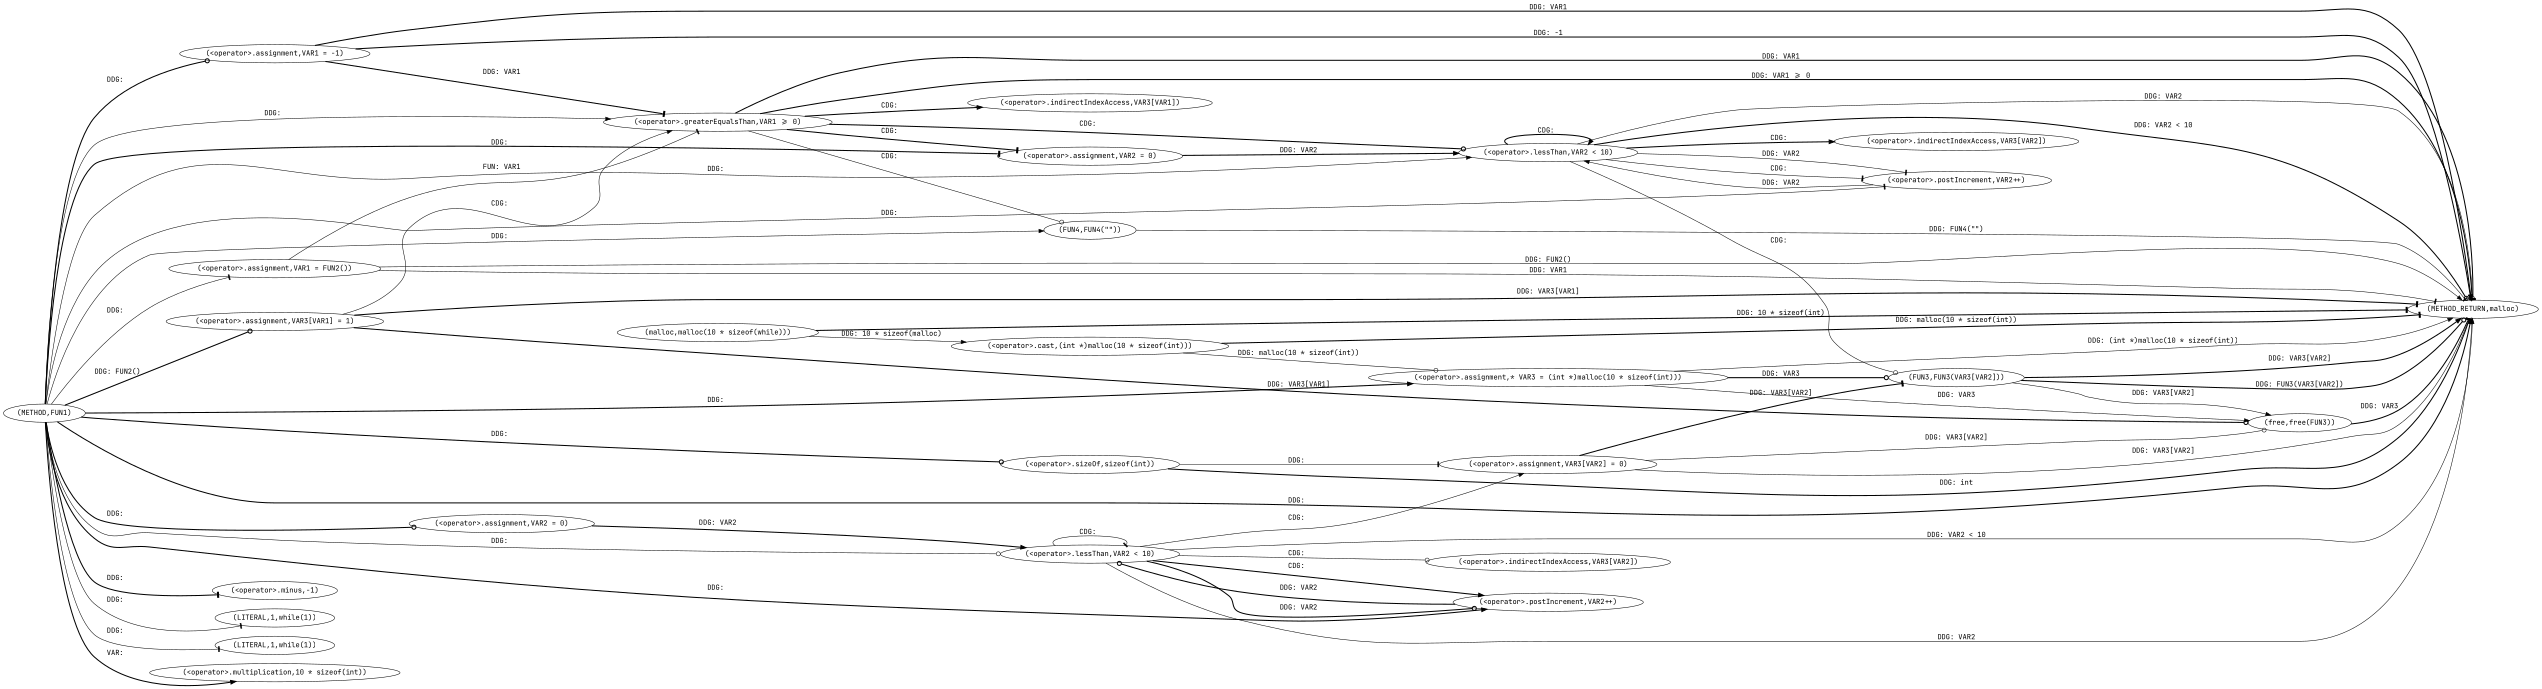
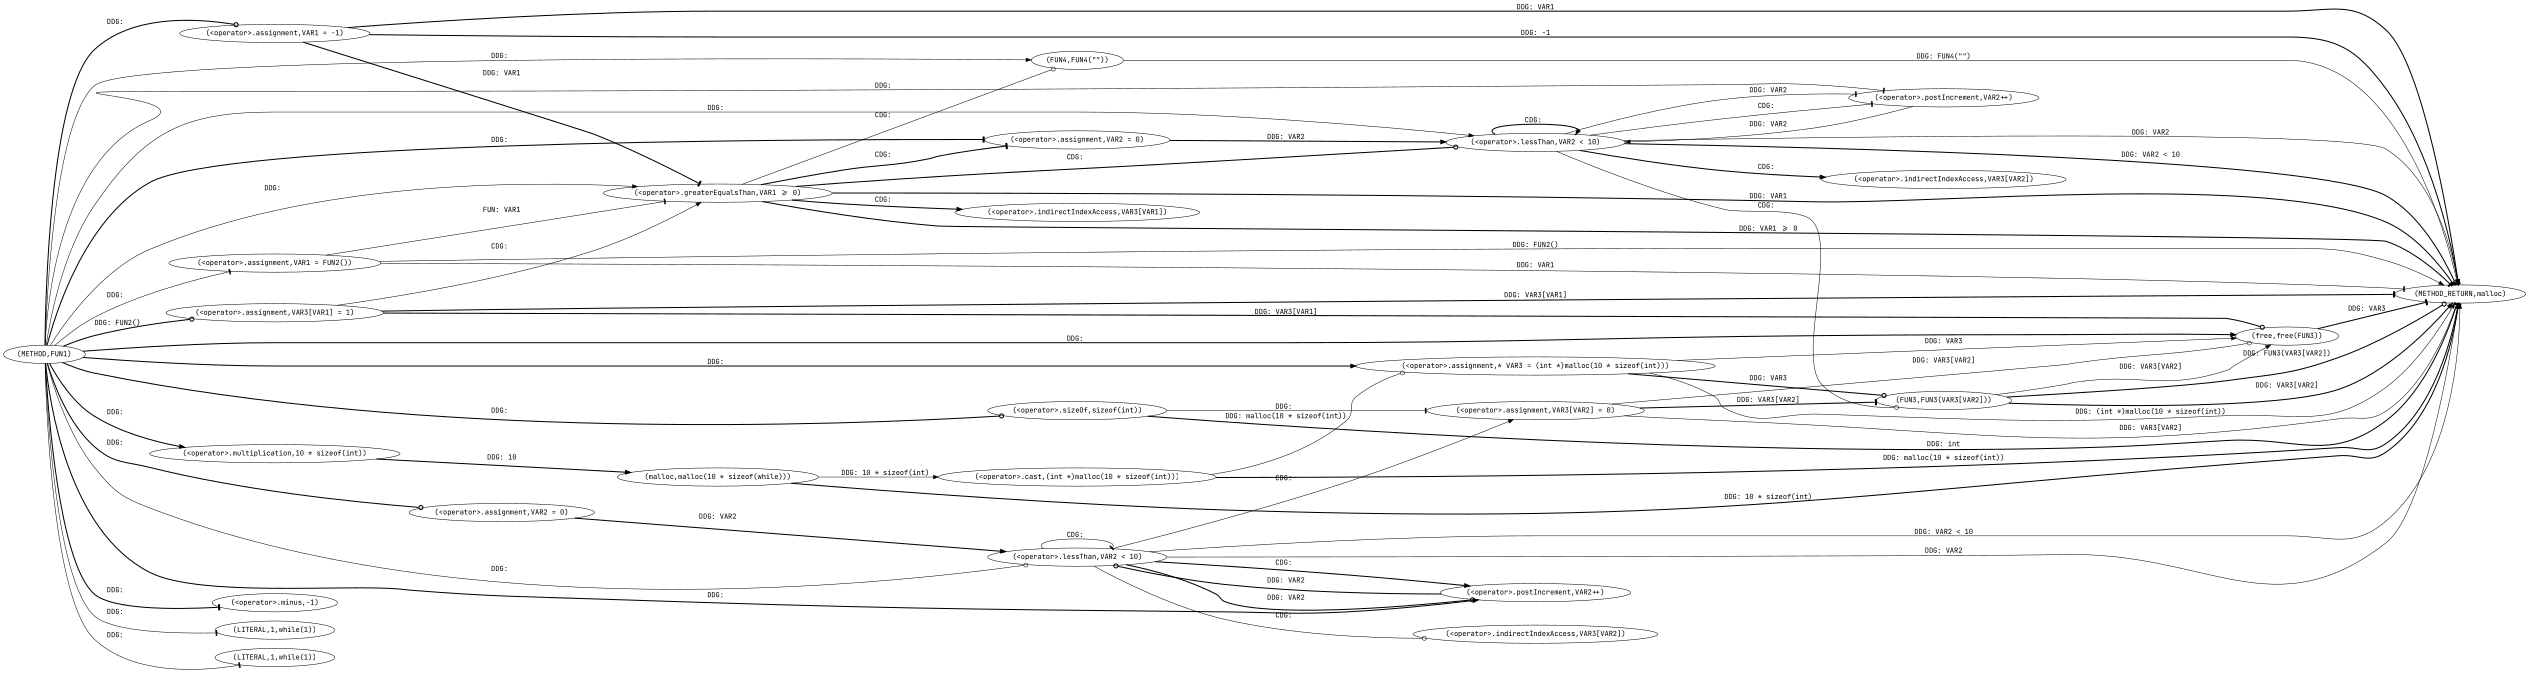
  digraph {
    fontname="JetBrains Mono"
    rankdir=LR
    node [fontname="JetBrains Mono"]
    edge [arrowhead=normal fontname="JetBrains Mono" style=bold]
    n1 [label="(METHOD,FUN1)"]
    n2 [label="(<operator>.assignment,VAR1 = -1)"]
    n3 [label="(<operator>.minus,-1)"]
    n4 [label="(LITERAL,1,while(1))"]
    n5 [label="(<operator>.assignment,VAR1 = FUN2())"]
    n6 [label="(LITERAL,1,while(1))"]
    n7 [label="(<operator>.assignment,* VAR3 = (int *)malloc(10 * sizeof(int)))"]
    n8 [label="(<operator>.multiplication,10 * sizeof(int))"]
    n9 [label="(<operator>.sizeOf,sizeof(int))"]
    n10 [label="(<operator>.assignment,VAR2 = 0)"]
    n11 [label="(<operator>.lessThan,VAR2 < 10)"]
    n12 [label="(<operator>.postIncrement,VAR2++)"]
    n13 [label="(<operator>.greaterEqualsThan,VAR1 >= 0)"]
    n14 [label="(<operator>.assignment,VAR3[VAR1] = 1)"]
    n15 [label="(<operator>.assignment,VAR2 = 0)"]
    n16 [label="(<operator>.lessThan,VAR2 < 10)"]
    n17 [label="(<operator>.postIncrement,VAR2++)"]
    n18 [label="(FUN4,FUN4(\"\"))"]
    n19 [label="(free,free(FUN3))"]
    n20 [label="(METHOD_RETURN,malloc)"]
    n21 [label="(FUN3,FUN3(VAR3[VAR2]))"]
    n22 [label="(malloc,malloc(10 * sizeof(while)))"]
    n23 [label="(<operator>.assignment,VAR3[VAR2] = 0)"]
    n24 [label="(<operator>.indirectIndexAccess,VAR3[VAR2])"]
    n25 [label="(<operator>.indirectIndexAccess,VAR3[VAR1])"]
    n26 [label="(<operator>.indirectIndexAccess,VAR3[VAR2])"]
    n27 [label="(<operator>.cast,(int *)malloc(10 * sizeof(int)))"]
    n1 -> n2 [arrowhead=odot label="DDG: "]
    n1 -> n3 [arrowhead=tee label="DDG: "]
    n1 -> n4 [arrowhead=tee label="DDG: " style=solid]
    n1 -> n5 [arrowhead=tee label="DDG: " style=solid]
    n1 -> n6 [arrowhead=tee label="DDG: " style=solid]
    n1 -> n7 [label="DDG: "]
-   n1 -> n8 [label="VAR: "]
+   n1 -> n8 [label="DDG: "]
    n1 -> n9 [arrowhead=odot label="DDG: "]
    n1 -> n10 [arrowhead=odot label="DDG: "]
    n1 -> n11 [arrowhead=odot label="DDG: " style=solid]
    n1 -> n12 [label="DDG: "]
    n1 -> n13 [label="DDG: " style=solid]
    n1 -> n14 [arrowhead=odot label="DDG: FUN2()"]
    n1 -> n15 [arrowhead=tee label="DDG: "]
    n1 -> n16 [label="DDG: " style=solid]
    n1 -> n17 [arrowhead=tee label="DDG: " style=solid]
    n1 -> n18 [label="DDG: " style=solid]
-   n1 -> n20 [label="DDG: "]
+   n1 -> n19 [label="DDG: "]
    n2 -> n13 [arrowhead=tee label="DDG: VAR1"]
    n2 -> n20 [label="DDG: VAR1"]
    n2 -> n20 [label="DDG: -1"]
    n5 -> n13 [arrowhead=tee label="FUN: VAR1" style=solid]
    n5 -> n20 [label="DDG: FUN2()" style=solid]
    n5 -> n20 [arrowhead=tee label="DDG: VAR1" style=solid]
    n7 -> n19 [label="DDG: VAR3" style=solid]
    n7 -> n20 [label="DDG: (int *)malloc(10 * sizeof(int))" style=solid]
    n7 -> n21 [arrowhead=odot label="DDG: VAR3"]
+   n8 -> n22 [label="DDG: 10"]
    n9 -> n20 [arrowhead=tee label="DDG: int"]
    n9 -> n23 [arrowhead=tee label="DDG: " style=solid]
    n10 -> n11 [label="DDG: VAR2"]
    n11 -> n11 [arrowhead=tee label="CDG: " style=solid]
    n11 -> n12 [arrowhead=odot label="DDG: VAR2"]
    n11 -> n12 [label="CDG: "]
    n11 -> n20 [label="DDG: VAR2" style=solid]
    n11 -> n20 [label="DDG: VAR2 < 10" style=solid]
    n11 -> n23 [label="CDG: " style=solid]
    n11 -> n24 [arrowhead=odot label="CDG: " style=solid]
    n12 -> n11 [arrowhead=odot label="DDG: VAR2"]
    n13 -> n15 [arrowhead=tee label="CDG: "]
    n13 -> n16 [arrowhead=odot label="CDG: "]
    n13 -> n18 [arrowhead=odot label="CDG: " style=solid]
    n13 -> n20 [arrowhead=tee label="DDG: VAR1"]
    n13 -> n20 [arrowhead=tee label="DDG: VAR1 >= 0"]
    n13 -> n25 [label="CDG: "]
    n14 -> n13 [label="CDG: " style=solid]
    n14 -> n19 [arrowhead=odot label="DDG: VAR3[VAR1]"]
    n14 -> n20 [arrowhead=tee label="DDG: VAR3[VAR1]"]
    n15 -> n16 [label="DDG: VAR2"]
    n16 -> n16 [label="CDG: "]
    n16 -> n17 [arrowhead=tee label="DDG: VAR2" style=solid]
    n16 -> n17 [arrowhead=tee label="CDG: " style=solid]
    n16 -> n20 [arrowhead=odot label="DDG: VAR2" style=solid]
    n16 -> n20 [arrowhead=odot label="DDG: VAR2 < 10"]
    n16 -> n21 [arrowhead=odot label="CDG: " style=solid]
    n16 -> n26 [label="CDG: "]
    n17 -> n16 [label="DDG: VAR2" style=solid]
    n18 -> n20 [arrowhead=tee label="DDG: FUN4(\"\")" style=solid]
    n19 -> n20 [arrowhead=tee label="DDG: VAR3"]
    n21 -> n19 [label="DDG: VAR3[VAR2]" style=solid]
    n21 -> n20 [arrowhead=odot label="DDG: FUN3(VAR3[VAR2])"]
    n21 -> n20 [label="DDG: VAR3[VAR2]"]
-   n22 -> n20 [arrowhead=tee label="DDG: 10 * sizeof(int)"]
-   n22 -> n27 [label="DDG: 10 * sizeof(malloc)" style=solid]
+   n22 -> n20 [label="DDG: 10 * sizeof(int)"]
+   n22 -> n27 [label="DDG: 10 * sizeof(int)" style=solid]
    n23 -> n19 [arrowhead=odot label="DDG: VAR3[VAR2]" style=solid]
    n23 -> n20 [arrowhead=tee label="DDG: VAR3[VAR2]" style=solid]
    n23 -> n21 [arrowhead=tee label="DDG: VAR3[VAR2]"]
    n27 -> n7 [arrowhead=odot label="DDG: malloc(10 * sizeof(int))" style=solid]
    n27 -> n20 [arrowhead=tee label="DDG: malloc(10 * sizeof(int))"]
  }
